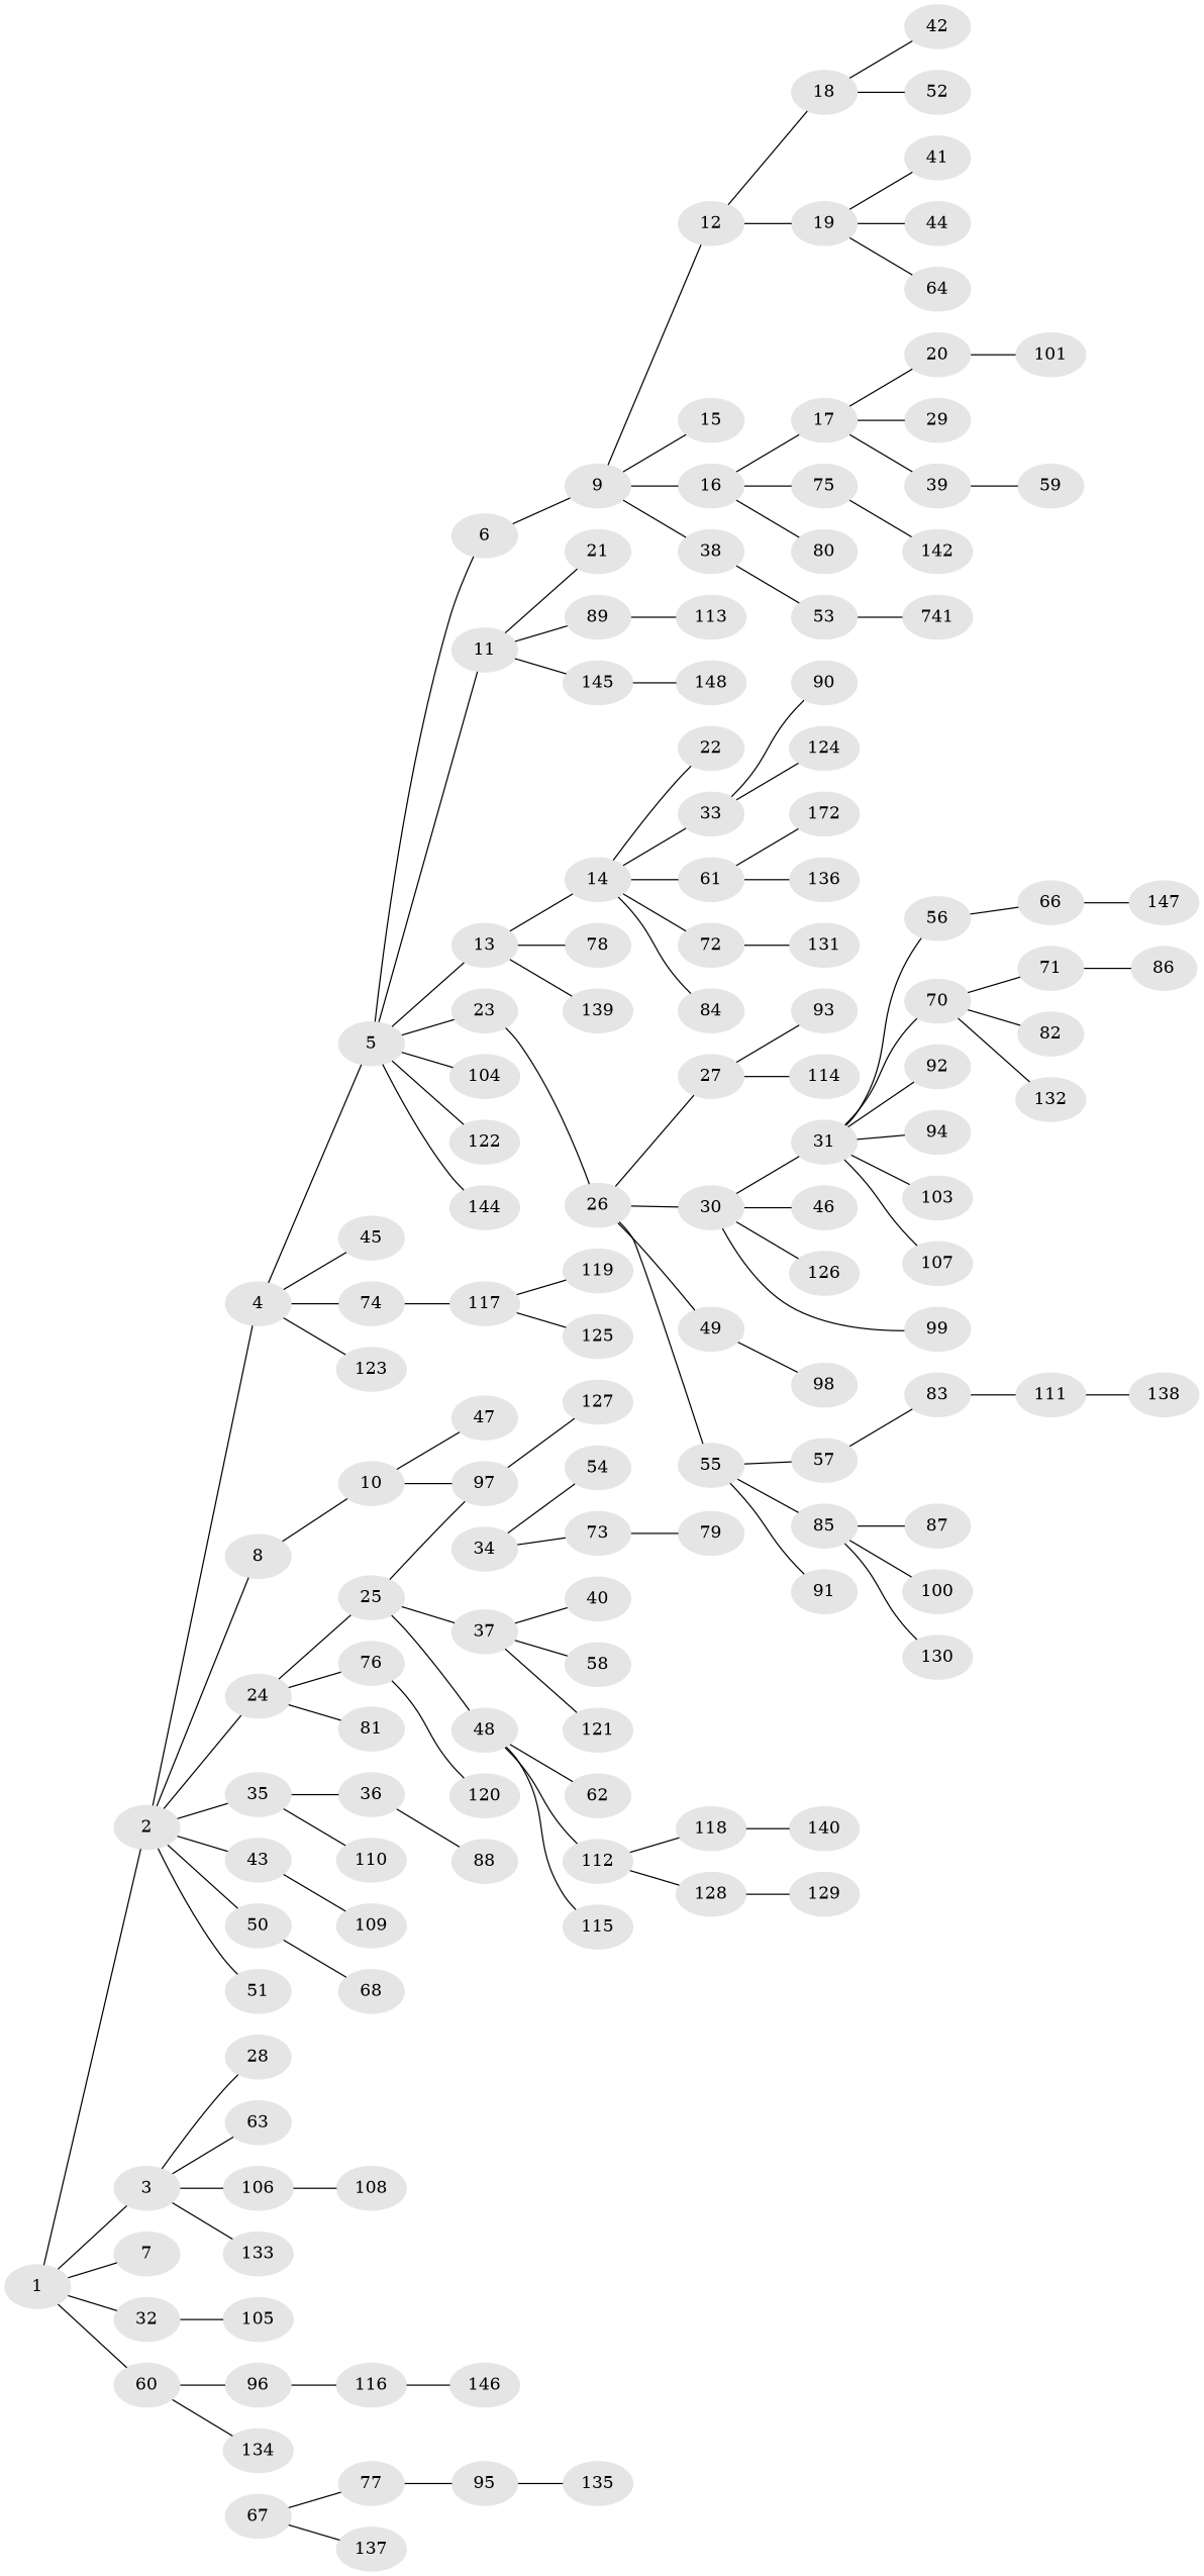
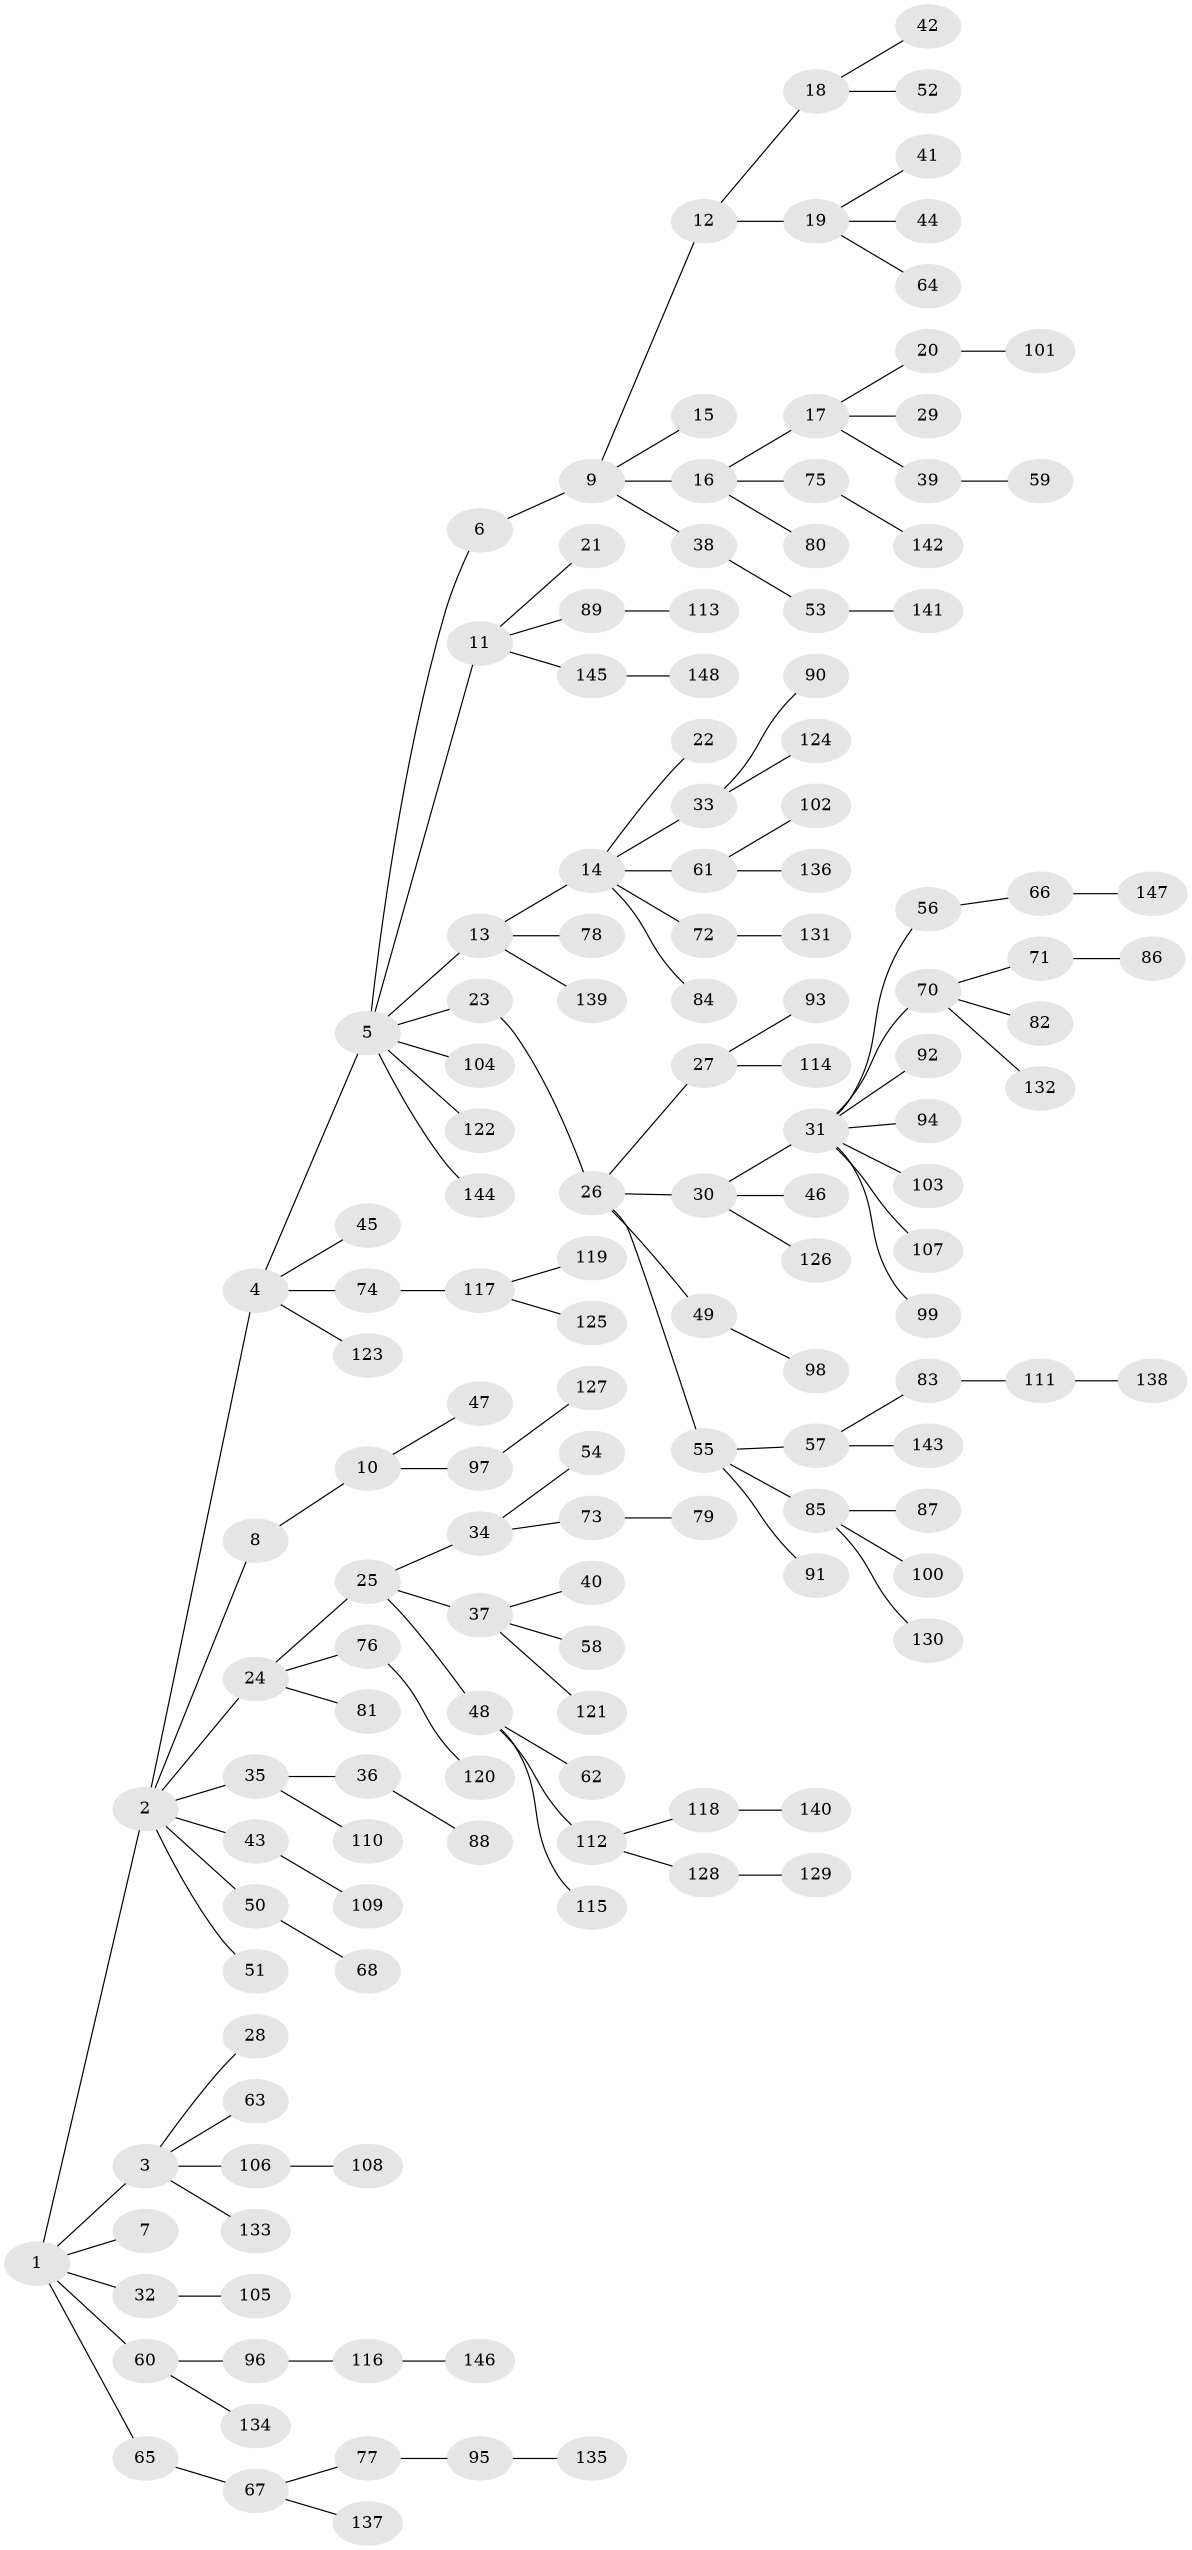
  graph {
    rankdir=LR
    node [color=gray90 style=filled]
    1
    2
    3
    7
    32
    60
+   65
    4
    8
    24
    35
    43
    50
    51
    28
    63
    106
    133
    105
    96
    134
    67
    5
    45
    74
    123
    10
    25
    76
    81
    36
    110
    109
    68
    108
    6
    11
    13
    23
    104
    122
    144
    117
    9
    21
    89
    145
    14
    78
    139
    26
    12
    15
    16
    38
    47
    97
    18
    19
    17
    75
    80
    53
    127
    113
    148
    42
    52
    41
    44
    64
    22
    33
    61
    72
    84
    90
    124
-   102 [label=172]
+   102
    136
    131
    20
    29
    39
    142
    101
    59
    27
    30
    49
    55
    34
    37
    48
    120
    54
    73
    40
    58
    121
    62
    112
    115
    93
    114
    31
    46
    126
    98
    57
    85
    91
    56
    70
    92
    94
    99
    103
    107
    66
    71
    82
    132
    79
    88
-   141 [label=741]
+   141
    118
    128
    83
+   143
    87
    100
    130
    147
    111
    116
    77
    137
    95
    86
    119
    125
    135
    138
    146
    140
    129
    1 -- 2
    1 -- 3
    1 -- 7
    1 -- 32
    1 -- 60
+   1 -- 65
    2 -- 4
    2 -- 8
    2 -- 24
    2 -- 35
    2 -- 43
    2 -- 50
    2 -- 51
    3 -- 28
    3 -- 63
    3 -- 106
    3 -- 133
    32 -- 105
    60 -- 96
    60 -- 134
+   65 -- 67
    4 -- 5
    4 -- 45
    4 -- 74
    4 -- 123
    8 -- 10
    24 -- 25
    24 -- 76
    24 -- 81
    35 -- 36
    35 -- 110
    43 -- 109
    50 -- 68
    106 -- 108
    96 -- 116
    67 -- 77
    67 -- 137
    5 -- 6
    5 -- 11
    5 -- 13
    5 -- 23
    5 -- 104
    5 -- 122
    5 -- 144
    74 -- 117
    10 -- 47
    10 -- 97
-   25 -- 97
+   25 -- 34
    25 -- 37
    25 -- 48
    76 -- 120
    36 -- 88
    6 -- 9
    11 -- 21
    11 -- 89
    11 -- 145
    13 -- 14
    13 -- 78
    13 -- 139
    23 -- 26
    117 -- 119
    117 -- 125
    9 -- 12
    9 -- 15
    9 -- 16
    9 -- 38
    89 -- 113
    145 -- 148
    14 -- 22
    14 -- 33
    14 -- 61
    14 -- 72
    14 -- 84
    26 -- 27
    26 -- 30
    26 -- 49
    26 -- 55
    12 -- 18
    12 -- 19
    16 -- 17
    16 -- 75
    16 -- 80
    38 -- 53
    97 -- 127
    18 -- 42
    18 -- 52
    19 -- 41
    19 -- 44
    19 -- 64
    17 -- 20
    17 -- 29
    17 -- 39
    75 -- 142
    53 -- 141
    33 -- 90
    33 -- 124
    61 -- 102
    61 -- 136
    72 -- 131
    20 -- 101
    39 -- 59
    27 -- 93
    27 -- 114
    30 -- 31
    30 -- 46
    30 -- 126
    49 -- 98
    55 -- 57
    55 -- 85
    55 -- 91
    34 -- 54
    34 -- 73
    37 -- 40
    37 -- 58
    37 -- 121
    48 -- 62
    48 -- 112
    48 -- 115
    73 -- 79
    112 -- 118
    112 -- 128
    31 -- 56
    31 -- 70
    31 -- 92
    31 -- 94
-   30 -- 99
+   31 -- 99
    31 -- 103
    31 -- 107
    57 -- 83
+   57 -- 143
    85 -- 87
    85 -- 100
    85 -- 130
    56 -- 66
    70 -- 71
    70 -- 82
    70 -- 132
    66 -- 147
    71 -- 86
    118 -- 140
    128 -- 129
    83 -- 111
    111 -- 138
    116 -- 146
    77 -- 95
    95 -- 135
  }
